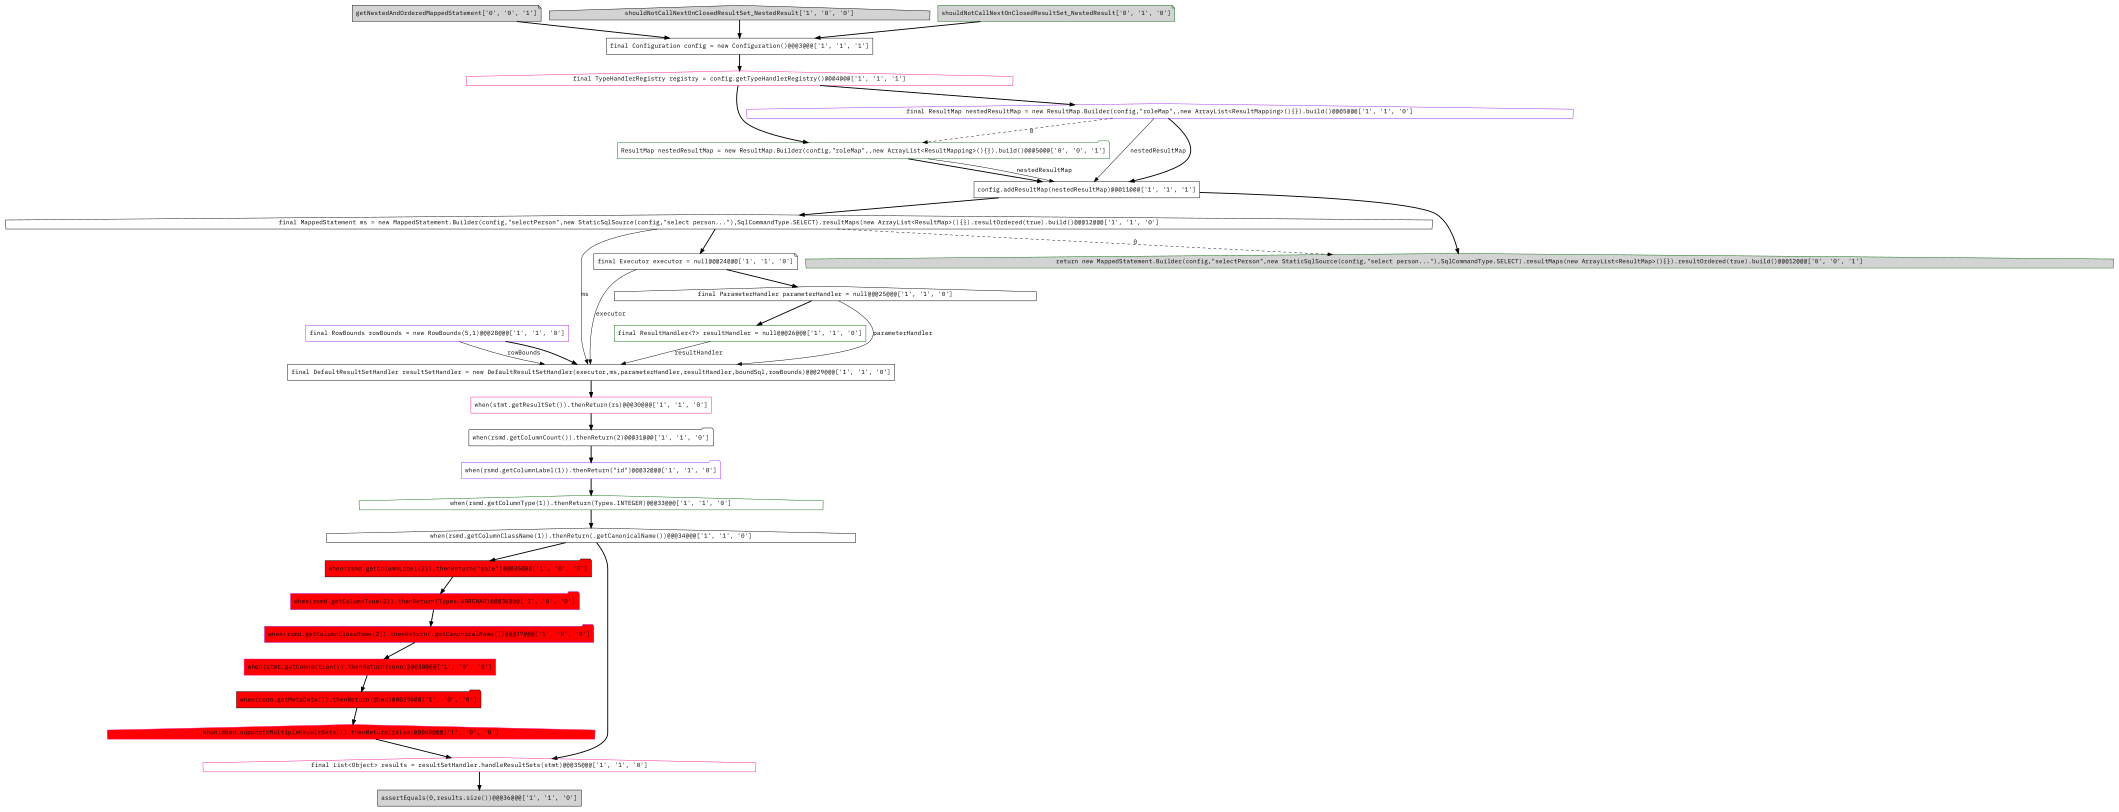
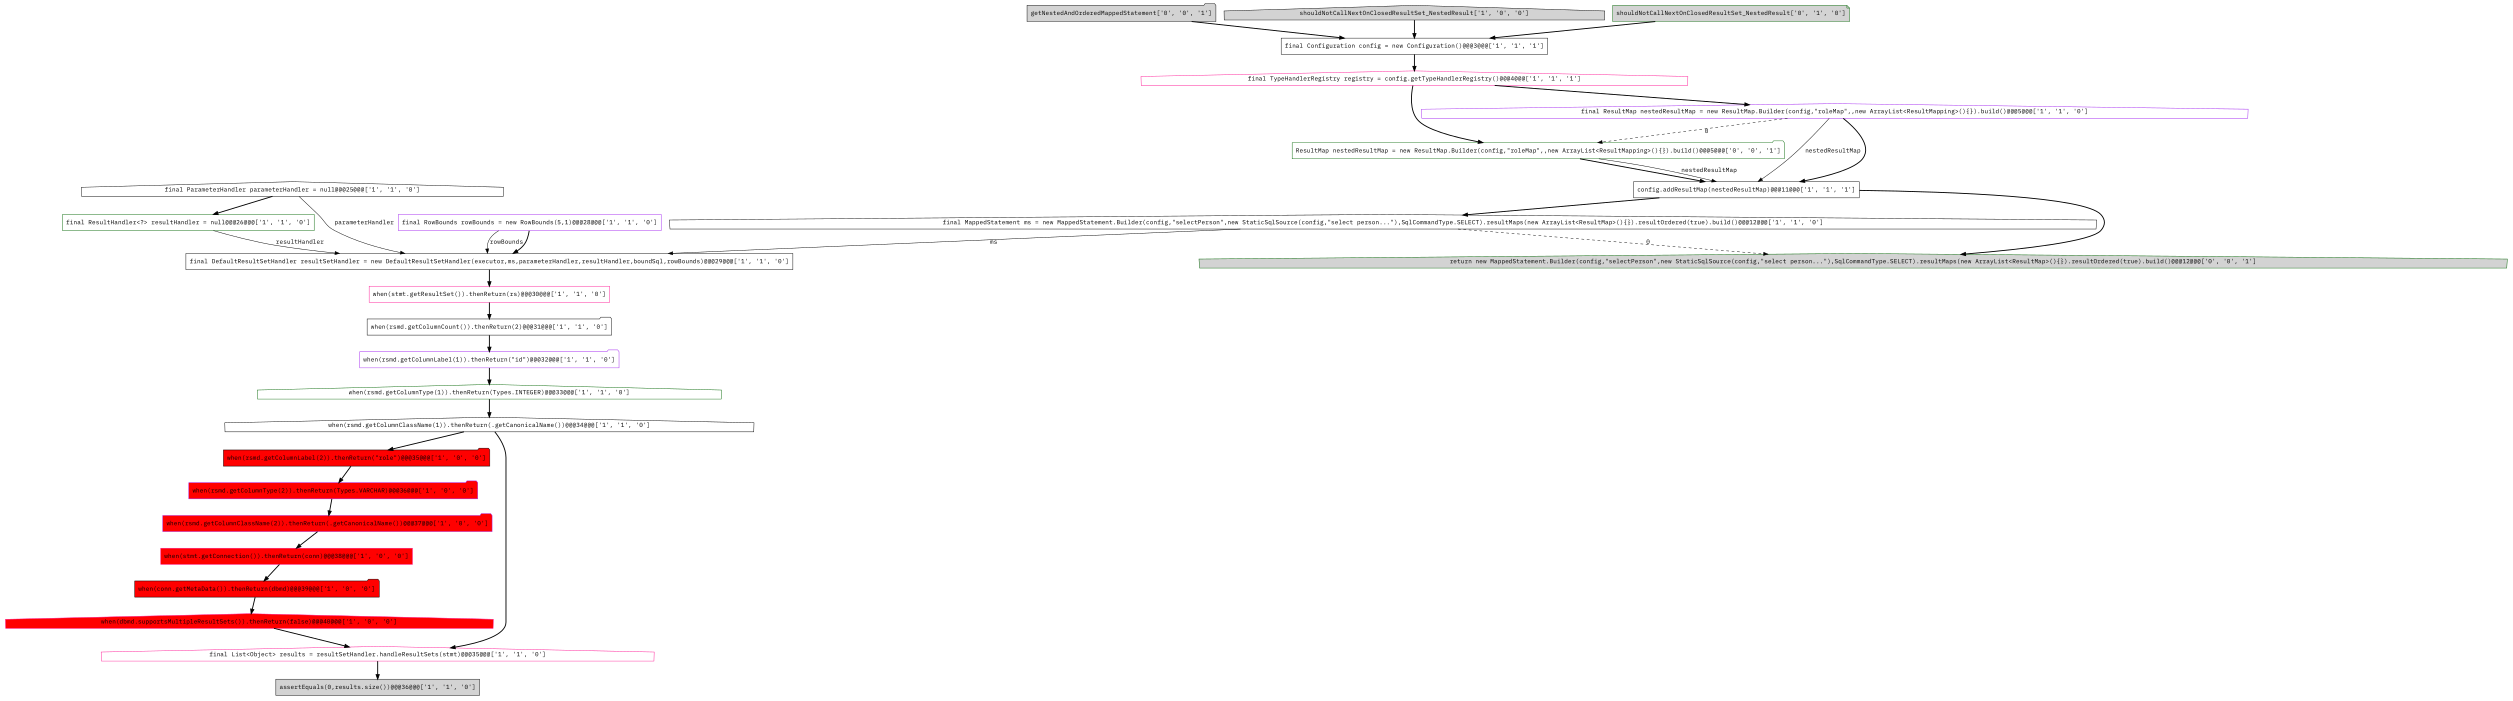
  digraph {
    fontname="IBM Plex Mono"
    node [color=black fillcolor=white fontname="IBM Plex Mono" shape=house style=filled]
    edge [fontname="IBM Plex Mono" style=bold]
    n1 [label="final Configuration config = new Configuration()@@@3@@@['1', '1', '1']" shape=box]
    n2 [color=deeppink label="final TypeHandlerRegistry registry = config.getTypeHandlerRegistry()@@@4@@@['1', '1', '1']"]
    n3 [color=darkgreen label="ResultMap nestedResultMap = new ResultMap.Builder(config,\"roleMap\",,new ArrayList<ResultMapping>(){}).build()@@@5@@@['0', '0', '1']" shape=folder]
    n4 [color=purple label="final ResultMap nestedResultMap = new ResultMap.Builder(config,\"roleMap\",,new ArrayList<ResultMapping>(){}).build()@@@5@@@['1', '1', '0']"]
    n5 [color=darkgreen label="final ResultHandler<?> resultHandler = null@@@26@@@['1', '1', '0']" shape=box]
    n6 [label="final DefaultResultSetHandler resultSetHandler = new DefaultResultSetHandler(executor,ms,parameterHandler,resultHandler,boundSql,rowBounds)@@@29@@@['1', '1', '0']" shape=box]
    n7 [color=deeppink label="when(stmt.getResultSet()).thenReturn(rs)@@@30@@@['1', '1', '0']" shape=box]
    n8 [label="final MappedStatement ms = new MappedStatement.Builder(config,\"selectPerson\",new StaticSqlSource(config,\"select person...\"),SqlCommandType.SELECT).resultMaps(new ArrayList<ResultMap>(){}).resultOrdered(true).build()@@@12@@@['1', '1', '0']"]
-   n9 [label="final Executor executor = null@@@24@@@['1', '1', '0']" shape=note]
    n10 [color=darkgreen fillcolor=lightgray label="return new MappedStatement.Builder(config,\"selectPerson\",new StaticSqlSource(config,\"select person...\"),SqlCommandType.SELECT).resultMaps(new ArrayList<ResultMap>(){}).resultOrdered(true).build()@@@12@@@['0', '0', '1']"]
    n11 [label="final ParameterHandler parameterHandler = null@@@25@@@['1', '1', '0']"]
    n12 [fillcolor=lightgray label="assertEquals(0,results.size())@@@36@@@['1', '1', '0']" shape=box]
    n13 [label="when(rsmd.getColumnCount()).thenReturn(2)@@@31@@@['1', '1', '0']" shape=folder]
    n14 [color=purple label="when(rsmd.getColumnLabel(1)).thenReturn(\"id\")@@@32@@@['1', '1', '0']" shape=folder]
    n15 [label="config.addResultMap(nestedResultMap)@@@11@@@['1', '1', '1']" shape=box]
    n16 [color=purple fillcolor=red label="when(rsmd.getColumnClassName(2)).thenReturn(.getCanonicalName())@@@37@@@['1', '0', '0']" shape=folder]
    n17 [color=deeppink fillcolor=red label="when(stmt.getConnection()).thenReturn(conn)@@@38@@@['1', '0', '0']" shape=box]
    n18 [fillcolor=red label="when(conn.getMetaData()).thenReturn(dbmd)@@@39@@@['1', '0', '0']" shape=folder]
    n19 [color=purple label="final RowBounds rowBounds = new RowBounds(5,1)@@@28@@@['1', '1', '0']" shape=box]
    n20 [color=deeppink fillcolor=red label="when(dbmd.supportsMultipleResultSets()).thenReturn(false)@@@40@@@['1', '0', '0']"]
    n21 [color=darkgreen label="when(rsmd.getColumnType(1)).thenReturn(Types.INTEGER)@@@33@@@['1', '1', '0']"]
    n22 [label="when(rsmd.getColumnClassName(1)).thenReturn(.getCanonicalName())@@@34@@@['1', '1', '0']"]
    n23 [fillcolor=red label="when(rsmd.getColumnLabel(2)).thenReturn(\"role\")@@@35@@@['1', '0', '0']" shape=folder]
    n24 [color=purple fillcolor=red label="when(rsmd.getColumnType(2)).thenReturn(Types.VARCHAR)@@@36@@@['1', '0', '0']" shape=folder]
    n25 [color=deeppink label="final List<Object> results = resultSetHandler.handleResultSets(stmt)@@@35@@@['1', '1', '0']"]
-   n26 [fillcolor=lightgray label="getNestedAndOrderedMappedStatement['0', '0', '1']" shape=note]
+   n26 [fillcolor=lightgray label="getNestedAndOrderedMappedStatement['0', '0', '1']" shape=folder]
    n27 [fillcolor=lightgray label="shouldNotCallNextOnClosedResultSet_NestedResult['1', '0', '0']"]
    n28 [color=darkgreen fillcolor=lightgray label="shouldNotCallNextOnClosedResultSet_NestedResult['0', '1', '0']" shape=note]
    n1 -> n2
    n2 -> n3
    n2 -> n4
    n3 -> n15
    n3 -> n15 [label=nestedResultMap style=solid]
    n4 -> n3 [label=0 style=dashed]
    n4 -> n15 [label=nestedResultMap style=solid]
    n4 -> n15
    n5 -> n6 [label=resultHandler style=solid]
    n6 -> n7
    n7 -> n13
    n8 -> n6 [label=ms style=solid]
-   n8 -> n9
    n8 -> n10 [label=0 style=dashed]
-   n9 -> n6 [label=executor style=solid]
-   n9 -> n11
    n11 -> n5
    n11 -> n6 [label=parameterHandler style=solid]
    n13 -> n14
    n14 -> n21
    n15 -> n8
    n15 -> n10
    n16 -> n17
    n17 -> n18
    n18 -> n20
    n19 -> n6 [label=rowBounds style=solid]
    n19 -> n6
    n20 -> n25
    n21 -> n22
    n22 -> n23
    n22 -> n25
    n23 -> n24
    n24 -> n16
    n25 -> n12
    n26 -> n1
    n27 -> n1
    n28 -> n1
  }
